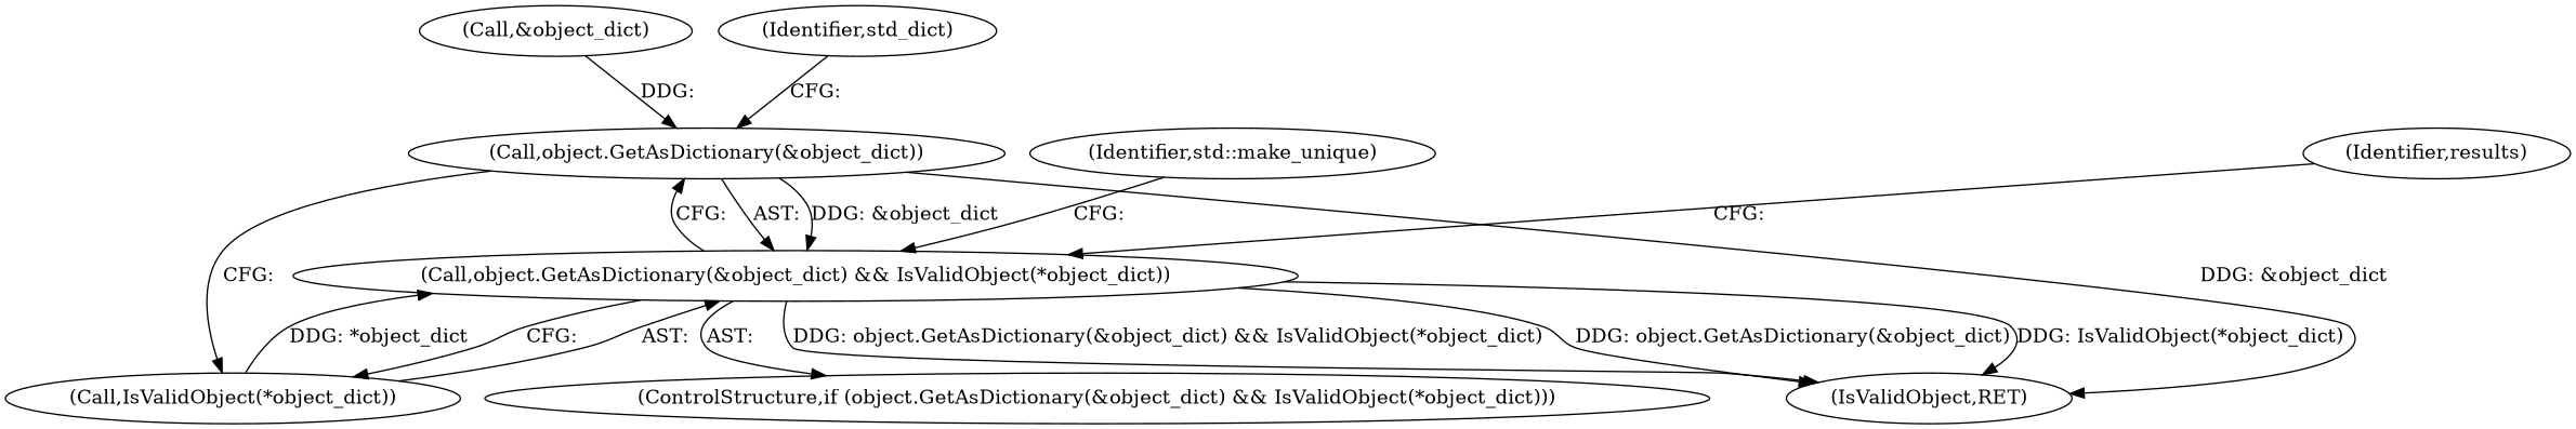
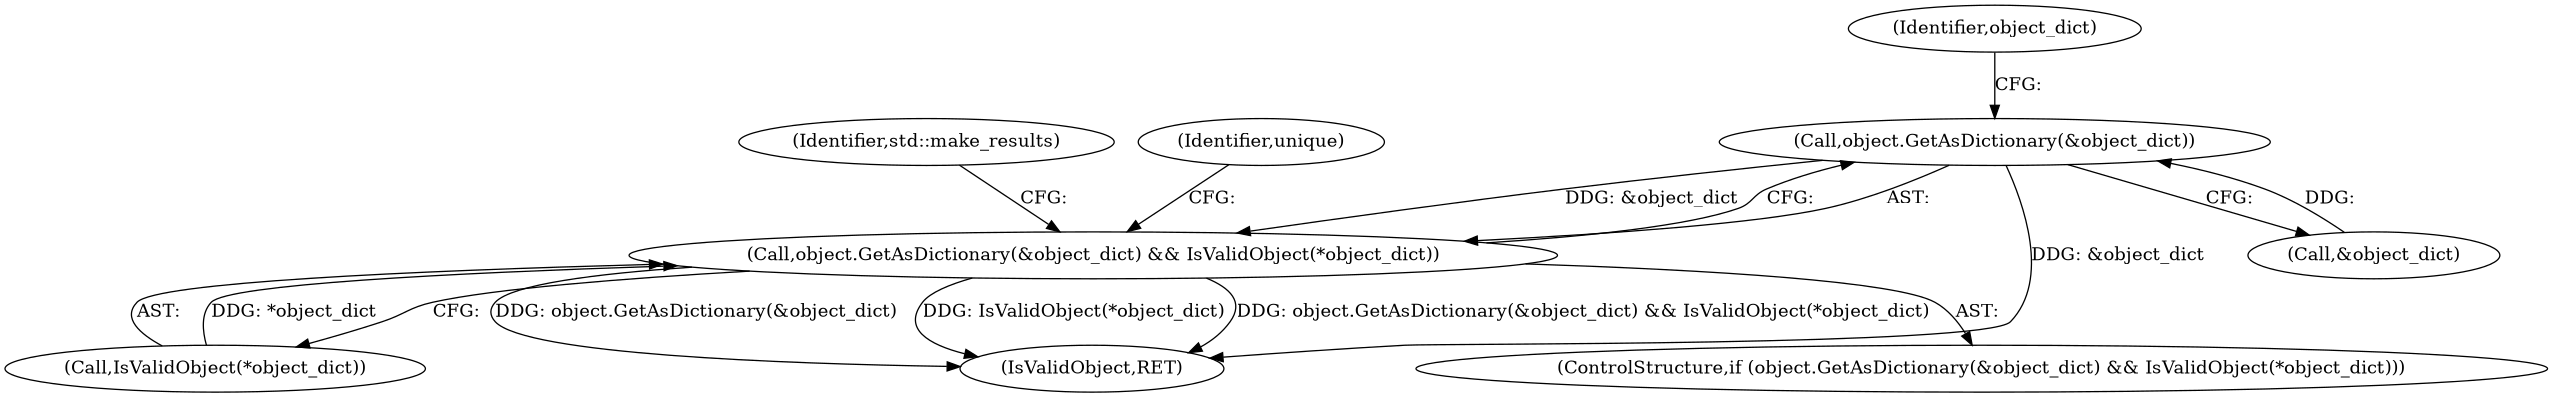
  digraph {
    n1 [label="(Call,object.GetAsDictionary(&object_dict))"]
    n2 [label="(Call,object.GetAsDictionary(&object_dict) && IsValidObject(*object_dict))"]
    n3 [label="(IsValidObject,RET)"]
    n4 [label="(Call,&object_dict)"]
    n5 [label="(Call,IsValidObject(*object_dict))"]
    n6 [label="(ControlStructure,if (object.GetAsDictionary(&object_dict) && IsValidObject(*object_dict)))"]
-   n7 [label="(Identifier,std::make_unique)"]
-   n8 [label="(Identifier,std_dict)"]
-   n9 [label="(Identifier,results)"]
+   n7 [label="(Identifier,std::make_results)"]
+   n8 [label="(Identifier,object_dict)"]
+   n9 [label="(Identifier,unique)"]
    n1 -> n2 [label="AST: "]
    n1 -> n2 [label="DDG: &object_dict"]
    n1 -> n3 [label="DDG: &object_dict"]
-   n1 -> n5 [label="CFG: "]
+   n1 -> n4 [label="CFG: "]
    n2 -> n1 [label="CFG: "]
    n2 -> n3 [label="DDG: object.GetAsDictionary(&object_dict) && IsValidObject(*object_dict)"]
    n2 -> n3 [label="DDG: object.GetAsDictionary(&object_dict)"]
    n2 -> n3 [label="DDG: IsValidObject(*object_dict)"]
    n2 -> n5 [label="CFG: "]
    n2 -> n6 [label="AST: "]
    n4 -> n1 [label="DDG: "]
    n5 -> n2 [label="AST: "]
    n5 -> n2 [label="DDG: *object_dict"]
    n7 -> n2 [label="CFG: "]
    n8 -> n1 [label="CFG: "]
    n9 -> n2 [label="CFG: "]
  }
